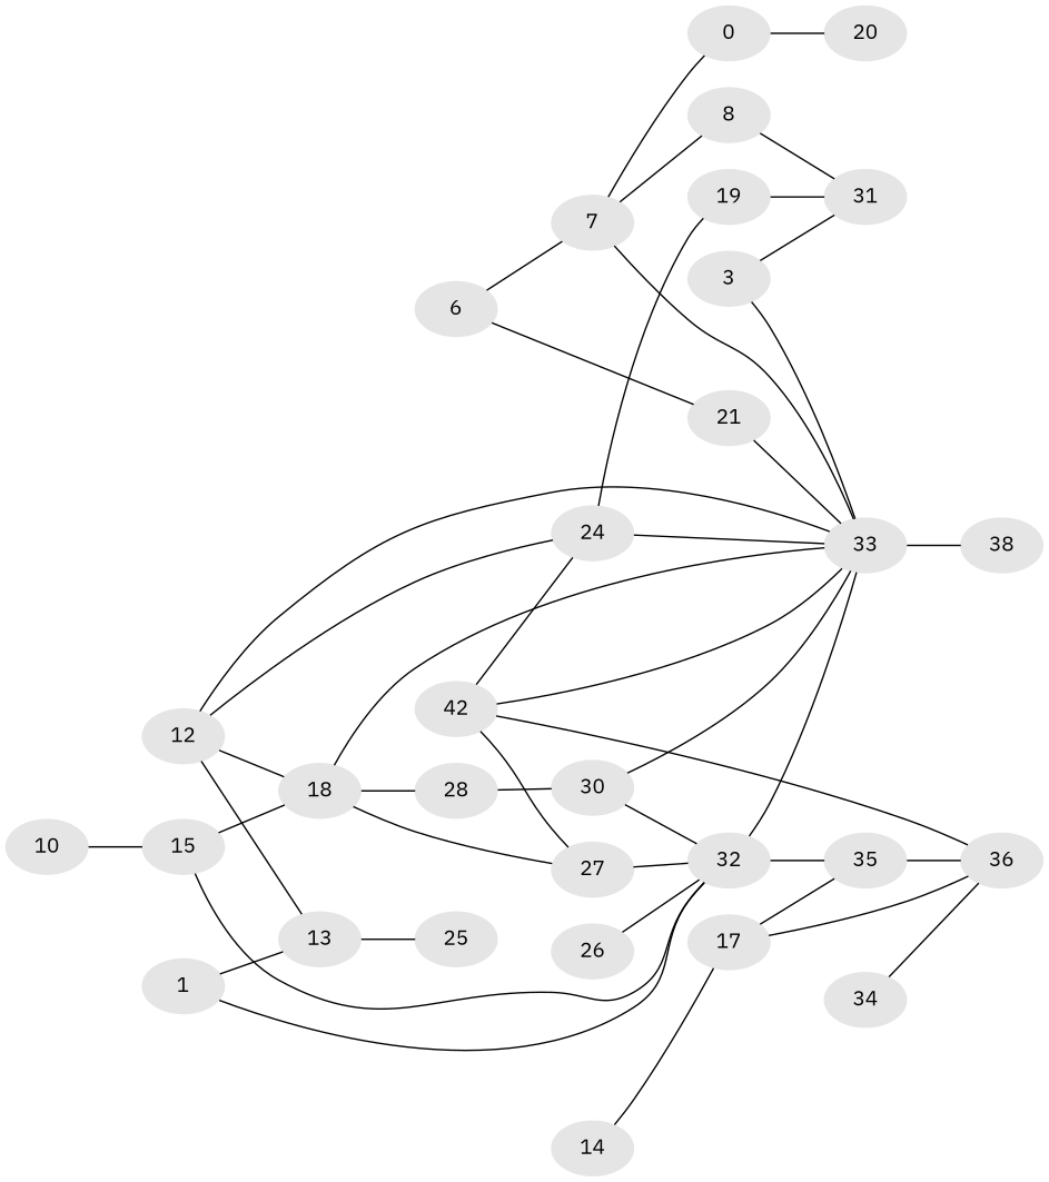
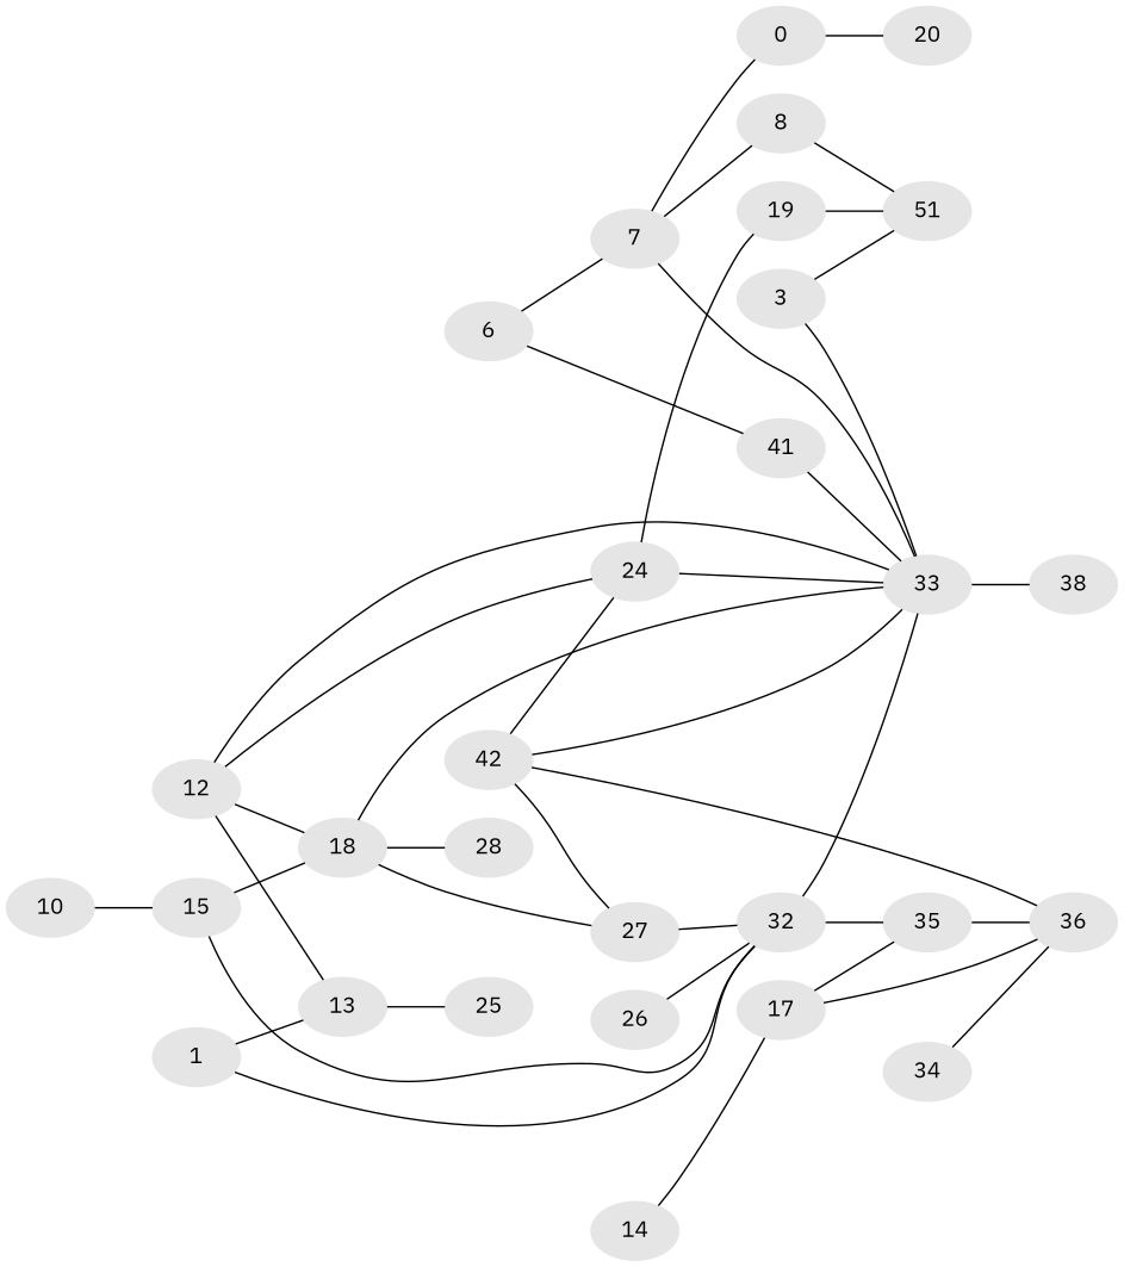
  graph {
    fontname="IBM Plex Sans"
    rankdir=LR
    node [color=gray90 fontname="IBM Plex Sans" style=filled]
    edge [fontname="IBM Plex Sans" weight=1.0]
    1
    13
    32
    25
    33
    35
    3
-   31
+   31 [label=51]
    38
    6
    7
-   21
+   21 [label=41]
    8
    n14 [label=0]
    20
    10
    15
    18
    12
    24
    27
    28
    19
    14
    17
    36
-   30
    n28 [label=42]
    26
    34
    1 -- 13
    1 -- 32
    13 -- 25
    32 -- 33 [weight=2.0]
    32 -- 35
    33 -- 38
    35 -- 36
    3 -- 33
    3 -- 31
    6 -- 7
    6 -- 21
    7 -- 33
    7 -- 8
    7 -- n14
    21 -- 33 [weight=2.0]
    8 -- 31
    n14 -- 20
    10 -- 15
    15 -- 32
    15 -- 18
    18 -- 33
    18 -- 27
    18 -- 28
    12 -- 13
    12 -- 33
    12 -- 18
    12 -- 24
    24 -- 33
    24 -- 19
    27 -- 32
-   28 -- 30
    19 -- 31
    14 -- 17
    17 -- 35
    17 -- 36
-   30 -- 32
-   30 -- 33
    n28 -- 33
    n28 -- 24
    n28 -- 27
    n28 -- 36 [weight=2.0]
    26 -- 32
    34 -- 36
  }
